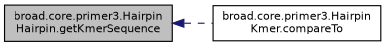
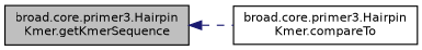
  digraph {
    rankdir=LR
    node [color=black fontname=Helvetica fontsize=10 shape=record style=filled]
-   n1 [fillcolor=grey75 fontcolor=black height=0.2 label="broad.core.primer3.Hairpin\lHairpin.getKmerSequence" width=0.4]
+   n1 [fillcolor=grey75 fontcolor=black height=0.2 label="broad.core.primer3.Hairpin\lKmer.getKmerSequence" width=0.4]
    n2 [fillcolor=white height=0.2 label="broad.core.primer3.Hairpin\lKmer.compareTo" width=0.4]
    n1 -> n2 [color=midnightblue dir=back fontname=Helvetica fontsize=10 labelfontname=Helvetica labelfontsize=10 style=dashed]
  }
